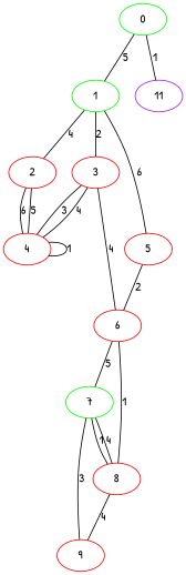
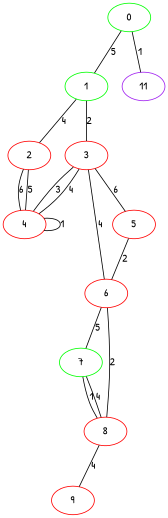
  graph {
    fontname="Patrick Hand"
    node [color=red fontname="Patrick Hand" weight=1]
    edge [fontname="Patrick Hand"]
    0 [color=green]
    1 [color=green]
    11 [color=purple weight=4]
    2
    3
    4 [weight=2]
    5
    6
    7 [color=green weight=2]
    8
    9
    0 -- 1 [label=5]
    0 -- 11 [label=1]
    1 -- 2 [label=4]
    1 -- 3 [label=2]
    2 -- 4 [label=5]
    2 -- 4 [label=6]
    3 -- 4 [label=3]
    3 -- 4 [label=4]
-   1 -- 5 [label=6]
+   3 -- 5 [label=6]
    3 -- 6 [label=4]
    4 -- 4 [label=1]
    5 -- 6 [label=2]
    6 -- 7 [label=5]
-   6 -- 8 [label=1]
+   6 -- 8 [label=2]
    7 -- 8 [label=4]
    7 -- 8 [label=1]
-   7 -- 9 [label=3]
    8 -- 9 [label=4]
  }
